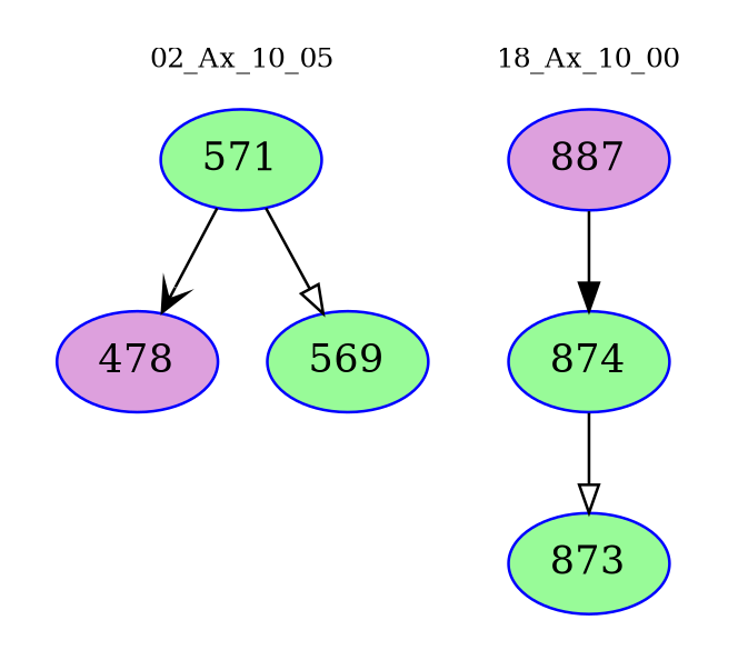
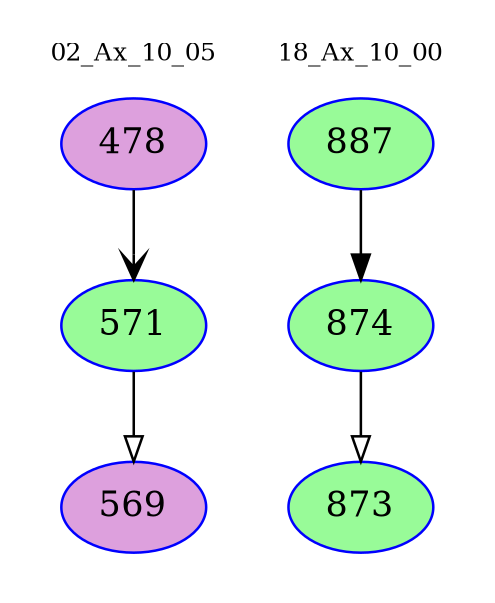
  digraph {
    node [color=blue fillcolor=palegreen style=filled]
    edge [arrowhead=onormal color=black]
    n1 [fillcolor=plum label=478]
    n2 [label=571]
-   n3 [label=569]
-   n4 [fillcolor=plum label=887]
+   n3 [fillcolor=plum label=569]
+   n4 [label=887]
    n5 [label=874]
    n6 [label=873]
    subgraph cluster_1 {
      color=white
      fontsize=10
      label="02_Ax_10_05"
      n1
      n2
      n3
    }
    subgraph cluster_2 {
      color=white
      fontsize=10
      label="18_Ax_10_00"
      n4
      n5
      n6
    }
-   n2 -> n1 [arrowhead=vee]
+   n1 -> n2 [arrowhead=vee]
    n2 -> n3
    n4 -> n5 [arrowhead=normal]
    n5 -> n6
  }
